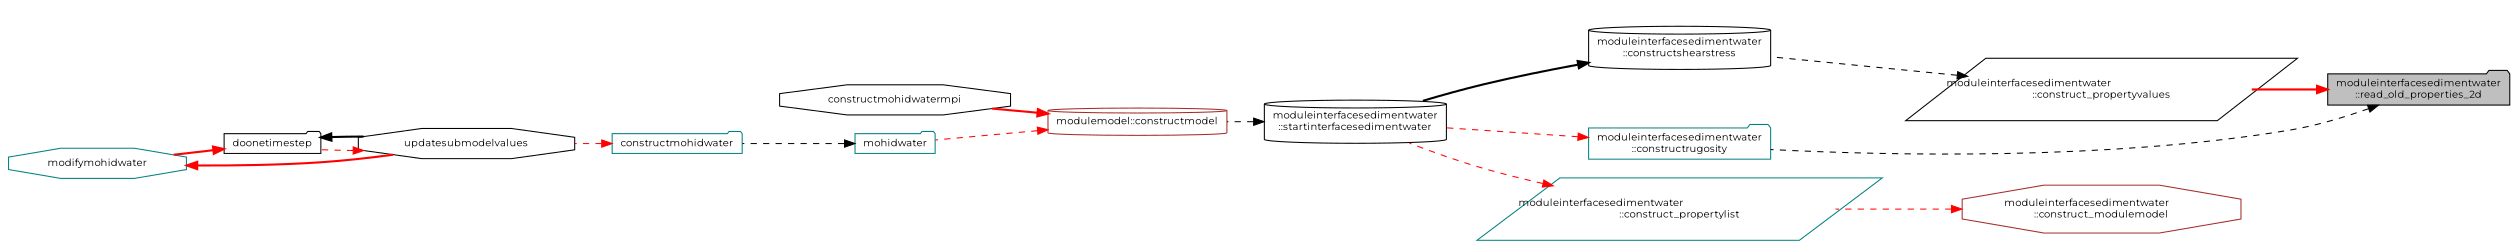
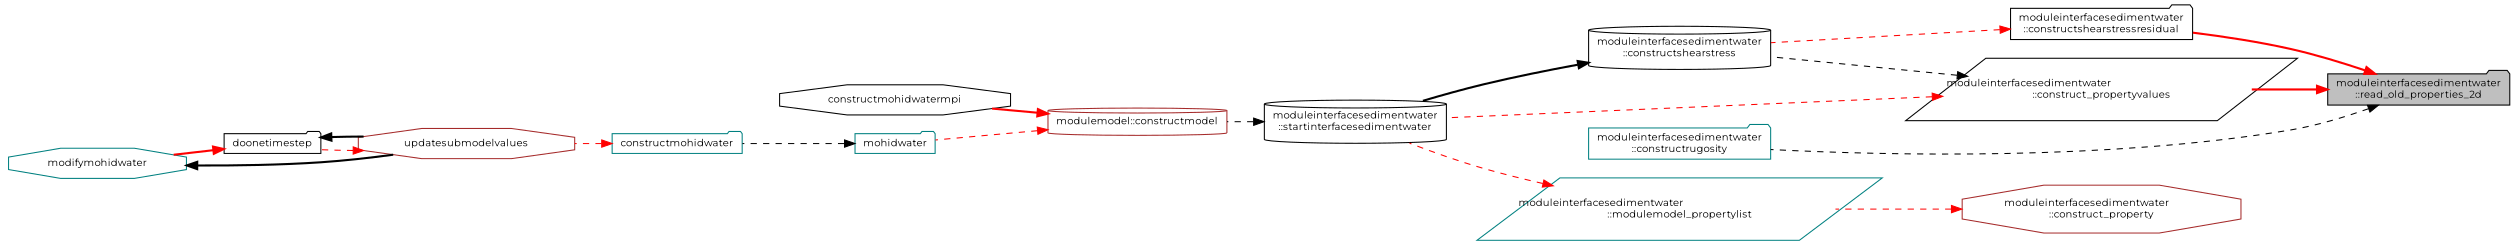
  digraph {
    fontname=Montserrat
    rankdir=RL
    node [color=black fillcolor=white fontname=Montserrat fontsize=10 shape=folder style=filled]
    edge [color=red dir=back fontname=Montserrat fontsize=10 labelfontname=Helvetica labelfontsize=10 style=dashed]
    n1 [fillcolor=grey75 fontcolor=black height=0.2 label="moduleinterfacesedimentwater\l::read_old_properties_2d" width=0.4]
    n2 [height=0.2 label="moduleinterfacesedimentwater\l::construct_propertyvalues" shape=parallelogram width=0.4]
    n3 [color=teal height=0.2 label="moduleinterfacesedimentwater\l::constructrugosity" width=0.4]
+   n4 [height=0.2 label="moduleinterfacesedimentwater\l::constructshearstressresidual" width=0.4]
    n5 [height=0.2 label="moduleinterfacesedimentwater\l::constructshearstress" shape=cylinder width=0.4]
    n6 [height=0.2 label="moduleinterfacesedimentwater\l::startinterfacesedimentwater" shape=cylinder width=0.4]
-   n7 [color=brown height=0.2 label="moduleinterfacesedimentwater\l::construct_modulemodel" shape=octagon width=0.4]
-   n8 [color=teal height=0.2 label="moduleinterfacesedimentwater\l::construct_propertylist" shape=parallelogram width=0.4]
+   n7 [color=brown height=0.2 label="moduleinterfacesedimentwater\l::construct_property" shape=octagon width=0.4]
+   n8 [color=teal height=0.2 label="moduleinterfacesedimentwater\l::modulemodel_propertylist" shape=parallelogram width=0.4]
    n9 [color=brown height=0.2 label="modulemodel::constructmodel" shape=cylinder width=0.4]
    n10 [height=0.2 label=constructmohidwatermpi shape=octagon width=0.4]
    n11 [color=teal height=0.2 label=mohidwater width=0.4]
    n12 [color=teal height=0.2 label=constructmohidwater width=0.4]
-   n13 [height=0.2 label=updatesubmodelvalues shape=octagon width=0.4]
+   n13 [color=brown height=0.2 label=updatesubmodelvalues shape=octagon width=0.4]
    n14 [height=0.2 label=doonetimestep width=0.4]
    n15 [color=teal height=0.2 label=modifymohidwater shape=octagon width=0.4]
    n1 -> n2 [style=bold]
    n1 -> n3 [color=black]
+   n1 -> n4 [style=bold]
    n2 -> n5 [color=black]
-   n3 -> n6
+   n2 -> n6
+   n4 -> n5
    n5 -> n6 [color=black style=bold]
    n6 -> n9 [color=black]
    n7 -> n8
    n8 -> n6
    n9 -> n10 [style=bold]
    n9 -> n11
    n11 -> n12 [color=black]
    n12 -> n13
    n13 -> n14
    n14 -> n13 [color=black style=bold]
    n14 -> n15 [style=bold]
-   n15 -> n13 [style=bold]
+   n15 -> n13 [color=black style=bold]
  }
